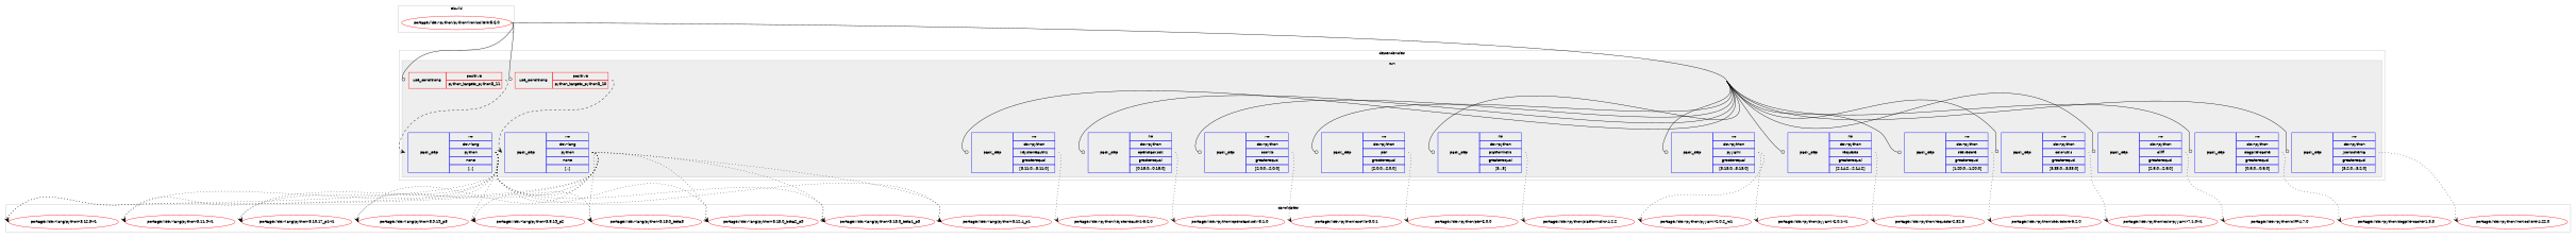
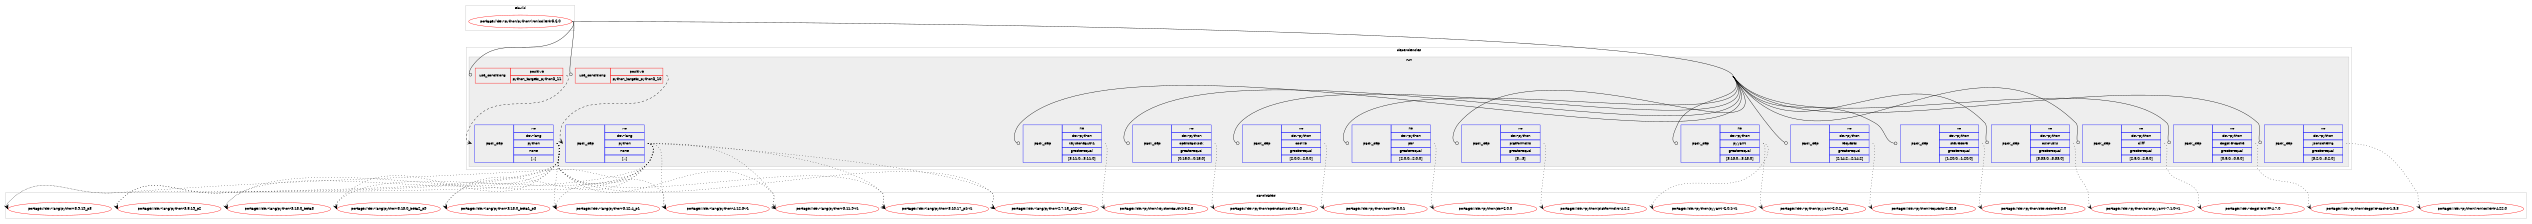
  digraph {
    compound=true
    concentrate=true
    fontname=Helvetica
    fontsize=10
    newrank=true
    rankdir=TB
    ranksep=1.5
    node [color=red fontname=Helvetica fontsize=10]
    edge [arrowhead=vee headport=w style=dotted tailport=e weight=100]
    n1 [label="portage://dev-python/python-ironicclient-5.6.0" width=4]
    n2 [color=blue label=<<TABLE BORDER="0" CELLBORDER="1" CELLSPACING="0" CELLPADDING="4" WIDTH="220"><TR><TD ROWSPAN="6" CELLPADDING="30">pack_dep</TD></TR><TR><TD WIDTH="110">no</TD></TR><TR><TD>dev-lang</TD></TR><TR><TD>python</TD></TR><TR><TD>none</TD></TR><TR><TD>[,,]</TD></TR></TABLE>> shape=none]
    n3 [label=<<TABLE BORDER="0" CELLBORDER="1" CELLSPACING="0" CELLPADDING="4"><TR><TD ROWSPAN="3" CELLPADDING="10">use_conditional</TD></TR><TR><TD>positive</TD></TR><TR><TD>python_targets_python3_10</TD></TR></TABLE>> shape=none]
    n4 [color=blue label=<<TABLE BORDER="0" CELLBORDER="1" CELLSPACING="0" CELLPADDING="4" WIDTH="220"><TR><TD ROWSPAN="6" CELLPADDING="30">pack_dep</TD></TR><TR><TD WIDTH="110">no</TD></TR><TR><TD>dev-lang</TD></TR><TR><TD>python</TD></TR><TR><TD>none</TD></TR><TR><TD>[,,]</TD></TR></TABLE>> shape=none]
    n5 [label=<<TABLE BORDER="0" CELLBORDER="1" CELLSPACING="0" CELLPADDING="4"><TR><TD ROWSPAN="3" CELLPADDING="10">use_conditional</TD></TR><TR><TD>positive</TD></TR><TR><TD>python_targets_python3_11</TD></TR></TABLE>> shape=none]
    n6 [color=blue label=<<TABLE BORDER="0" CELLBORDER="1" CELLSPACING="0" CELLPADDING="4" WIDTH="220"><TR><TD ROWSPAN="6" CELLPADDING="30">pack_dep</TD></TR><TR><TD WIDTH="110">no</TD></TR><TR><TD>dev-python</TD></TR><TR><TD>oslo-utils</TD></TR><TR><TD>greaterequal</TD></TR><TR><TD>[3.33.0,,,3.33.0]</TD></TR></TABLE>> shape=none]
    n7 [color=blue label=<<TABLE BORDER="0" CELLBORDER="1" CELLSPACING="0" CELLPADDING="4" WIDTH="220"><TR><TD ROWSPAN="6" CELLPADDING="30">pack_dep</TD></TR><TR><TD WIDTH="110">no</TD></TR><TR><TD>dev-python</TD></TR><TR><TD>cliff</TD></TR><TR><TD>greaterequal</TD></TR><TR><TD>[2.8.0,,,2.8.0]</TD></TR></TABLE>> shape=none]
    n8 [color=blue label=<<TABLE BORDER="0" CELLBORDER="1" CELLSPACING="0" CELLPADDING="4" WIDTH="220"><TR><TD ROWSPAN="6" CELLPADDING="30">pack_dep</TD></TR><TR><TD WIDTH="110">no</TD></TR><TR><TD>dev-python</TD></TR><TR><TD>dogpile-cache</TD></TR><TR><TD>greaterequal</TD></TR><TR><TD>[0.8.0,,,0.8.0]</TD></TR></TABLE>> shape=none]
    n9 [color=blue label=<<TABLE BORDER="0" CELLBORDER="1" CELLSPACING="0" CELLPADDING="4" WIDTH="220"><TR><TD ROWSPAN="6" CELLPADDING="30">pack_dep</TD></TR><TR><TD WIDTH="110">no</TD></TR><TR><TD>dev-python</TD></TR><TR><TD>jsonschema</TD></TR><TR><TD>greaterequal</TD></TR><TR><TD>[3.2.0,,,3.2.0]</TD></TR></TABLE>> shape=none]
    n10 [color=blue label=<<TABLE BORDER="0" CELLBORDER="1" CELLSPACING="0" CELLPADDING="4" WIDTH="220"><TR><TD ROWSPAN="6" CELLPADDING="30">pack_dep</TD></TR><TR><TD WIDTH="110">no</TD></TR><TR><TD>dev-python</TD></TR><TR><TD>keystoneauth1</TD></TR><TR><TD>greaterequal</TD></TR><TR><TD>[3.11.0,,,3.11.0]</TD></TR></TABLE>> shape=none]
    n11 [color=blue label=<<TABLE BORDER="0" CELLBORDER="1" CELLSPACING="0" CELLPADDING="4" WIDTH="220"><TR><TD ROWSPAN="6" CELLPADDING="30">pack_dep</TD></TR><TR><TD WIDTH="110">no</TD></TR><TR><TD>dev-python</TD></TR><TR><TD>openstacksdk</TD></TR><TR><TD>greaterequal</TD></TR><TR><TD>[0.18.0,,,0.18.0]</TD></TR></TABLE>> shape=none]
    n12 [color=blue label=<<TABLE BORDER="0" CELLBORDER="1" CELLSPACING="0" CELLPADDING="4" WIDTH="220"><TR><TD ROWSPAN="6" CELLPADDING="30">pack_dep</TD></TR><TR><TD WIDTH="110">no</TD></TR><TR><TD>dev-python</TD></TR><TR><TD>osc-lib</TD></TR><TR><TD>greaterequal</TD></TR><TR><TD>[2.0.0,,,2.0.0]</TD></TR></TABLE>> shape=none]
    n13 [color=blue label=<<TABLE BORDER="0" CELLBORDER="1" CELLSPACING="0" CELLPADDING="4" WIDTH="220"><TR><TD ROWSPAN="6" CELLPADDING="30">pack_dep</TD></TR><TR><TD WIDTH="110">no</TD></TR><TR><TD>dev-python</TD></TR><TR><TD>pbr</TD></TR><TR><TD>greaterequal</TD></TR><TR><TD>[2.0.0,,,2.0.0]</TD></TR></TABLE>> shape=none]
    n14 [color=blue label=<<TABLE BORDER="0" CELLBORDER="1" CELLSPACING="0" CELLPADDING="4" WIDTH="220"><TR><TD ROWSPAN="6" CELLPADDING="30">pack_dep</TD></TR><TR><TD WIDTH="110">no</TD></TR><TR><TD>dev-python</TD></TR><TR><TD>platformdirs</TD></TR><TR><TD>greaterequal</TD></TR><TR><TD>[3,,,3]</TD></TR></TABLE>> shape=none]
    n15 [color=blue label=<<TABLE BORDER="0" CELLBORDER="1" CELLSPACING="0" CELLPADDING="4" WIDTH="220"><TR><TD ROWSPAN="6" CELLPADDING="30">pack_dep</TD></TR><TR><TD WIDTH="110">no</TD></TR><TR><TD>dev-python</TD></TR><TR><TD>pyyaml</TD></TR><TR><TD>greaterequal</TD></TR><TR><TD>[3.13.0,,,3.13.0]</TD></TR></TABLE>> shape=none]
    n16 [color=blue label=<<TABLE BORDER="0" CELLBORDER="1" CELLSPACING="0" CELLPADDING="4" WIDTH="220"><TR><TD ROWSPAN="6" CELLPADDING="30">pack_dep</TD></TR><TR><TD WIDTH="110">no</TD></TR><TR><TD>dev-python</TD></TR><TR><TD>requests</TD></TR><TR><TD>greaterequal</TD></TR><TR><TD>[2.14.2,,,2.14.2]</TD></TR></TABLE>> shape=none]
    n17 [color=blue label=<<TABLE BORDER="0" CELLBORDER="1" CELLSPACING="0" CELLPADDING="4" WIDTH="220"><TR><TD ROWSPAN="6" CELLPADDING="30">pack_dep</TD></TR><TR><TD WIDTH="110">no</TD></TR><TR><TD>dev-python</TD></TR><TR><TD>stevedore</TD></TR><TR><TD>greaterequal</TD></TR><TR><TD>[1.20.0,,,1.20.0]</TD></TR></TABLE>> shape=none]
+   n18 [label="portage://dev-lang/python-2.7.18_p16-r2" width=4]
    n19 [label="portage://dev-lang/python-3.10.17_p1-r1" width=4]
    n20 [label="portage://dev-lang/python-3.11.9-r1" width=4]
-   n21 [label="portage://dev-lang/python-3.12.3-r1" width=4]
+   n21 [label="portage://dev-lang/python-4.12.3-r1" width=4]
    n22 [label="portage://dev-lang/python-3.12.4_p1" width=4]
    n23 [label="portage://dev-lang/python-3.13.0_beta1_p3" width=4]
    n24 [label="portage://dev-lang/python-3.13.0_beta2_p9" width=4]
    n25 [label="portage://dev-lang/python-3.13.0_beta3" width=4]
    n26 [label="portage://dev-lang/python-3.8.19_p2" width=4]
    n27 [label="portage://dev-lang/python-3.9.19_p3" width=4]
-   n28 [label="portage://dev-python/cliff-4.7.0" width=4]
+   n28 [label="portage://dev-dogpile/cliff-4.7.0" width=4]
    n29 [label="portage://dev-python/dogpile-cache-1.3.3" width=4]
    n30 [label="portage://dev-python/ironicclient-4.22.0" width=4]
    n31 [label="portage://dev-python/keystoneauth1-5.6.0" width=4]
    n32 [label="portage://dev-python/openstacksdk-3.1.0" width=4]
    n33 [label="portage://dev-python/osc-lib-3.0.1" width=4]
    n34 [label="portage://dev-python/oslo-pyyaml-7.1.0-r1" width=4]
    n35 [label="portage://dev-python/pbr-6.0.0" width=4]
    n36 [label="portage://dev-python/platformdirs-4.2.2" width=4]
    n37 [label="portage://dev-python/pyyaml-6.0.1-r1" width=4]
    n38 [label="portage://dev-python/pyyaml-6.0.2_rc1" width=4]
    n39 [label="portage://dev-python/requests-2.32.3" width=4]
    n40 [label="portage://dev-python/stevedore-5.2.0" width=4]
    subgraph cluster_1 {
      color=gray
      label=<<i>ebuild</i>>
      rank=same
      n1
    }
    subgraph cluster_2 {
      color=gray
      label=<<i>dependencies</i>>
      subgraph cluster_3 {
        color=gray
        fillcolor="#eeeeee"
        label=<<i>compile</i>>
        style=filled
      }
      subgraph cluster_4 {
        color=gray
        fillcolor="#eeeeee"
        label=<<i>compile and run</i>>
        style=filled
      }
      subgraph cluster_5 {
        color=gray
        fillcolor="#eeeeee"
        label=<<i>run</i>>
        style=filled
        subgraph sub_6 {
          color=gray
          fillcolor="#eeeeee"
          label=<<i>run</i>>
          style=filled
          n3
          subgraph sub_7 {
            color=gray
            fillcolor="#eeeeee"
            label=<<i>run</i>>
            style=filled
            n2
          }
        }
        subgraph sub_8 {
          color=gray
          fillcolor="#eeeeee"
          label=<<i>run</i>>
          style=filled
          n5
          subgraph sub_9 {
            color=gray
            fillcolor="#eeeeee"
            label=<<i>run</i>>
            style=filled
            n4
          }
        }
        subgraph sub_10 {
          color=gray
          fillcolor="#eeeeee"
          label=<<i>run</i>>
          style=filled
          n6
        }
        subgraph sub_11 {
          color=gray
          fillcolor="#eeeeee"
          label=<<i>run</i>>
          style=filled
          n7
        }
        subgraph sub_12 {
          color=gray
          fillcolor="#eeeeee"
          label=<<i>run</i>>
          style=filled
          n8
        }
        subgraph sub_13 {
          color=gray
          fillcolor="#eeeeee"
          label=<<i>run</i>>
          style=filled
          n9
        }
        subgraph sub_14 {
          color=gray
          fillcolor="#eeeeee"
          label=<<i>run</i>>
          style=filled
          n10
        }
        subgraph sub_15 {
          color=gray
          fillcolor="#eeeeee"
          label=<<i>run</i>>
          style=filled
          n11
        }
        subgraph sub_16 {
          color=gray
          fillcolor="#eeeeee"
          label=<<i>run</i>>
          style=filled
          n12
        }
        subgraph sub_17 {
          color=gray
          fillcolor="#eeeeee"
          label=<<i>run</i>>
          style=filled
          n13
        }
        subgraph sub_18 {
          color=gray
          fillcolor="#eeeeee"
          label=<<i>run</i>>
          style=filled
          n14
        }
        subgraph sub_19 {
          color=gray
          fillcolor="#eeeeee"
          label=<<i>run</i>>
          style=filled
          n15
        }
        subgraph sub_20 {
          color=gray
          fillcolor="#eeeeee"
          label=<<i>run</i>>
          style=filled
          n16
        }
        subgraph sub_21 {
          color=gray
          fillcolor="#eeeeee"
          label=<<i>run</i>>
          style=filled
          n17
        }
      }
    }
    subgraph cluster_22 {
      color=gray
      label=<<i>candidates</i>>
      rank=same
      subgraph sub_23 {
        color=black
        label=<<i>candidates</i>>
        nodesep=1
        rank=same
+       n18
        n19
        n20
        n21
        n22
        n23
        n24
        n25
        n26
        n27
      }
      subgraph sub_24 {
        color=black
        label=<<i>candidates</i>>
        nodesep=1
        rank=same
+       n18
        n19
        n20
        n21
        n22
        n23
        n24
        n25
        n26
        n27
      }
      subgraph sub_25 {
        color=black
        label=<<i>candidates</i>>
        nodesep=1
        rank=same
        n28
      }
      subgraph sub_26 {
        color=black
        label=<<i>candidates</i>>
        nodesep=1
        rank=same
        n29
      }
      subgraph sub_27 {
        color=black
        label=<<i>candidates</i>>
        nodesep=1
        rank=same
        n30
      }
      subgraph sub_28 {
        color=black
        label=<<i>candidates</i>>
        nodesep=1
        rank=same
        n31
      }
      subgraph sub_29 {
        color=black
        label=<<i>candidates</i>>
        nodesep=1
        rank=same
        n32
      }
      subgraph sub_30 {
        color=black
        label=<<i>candidates</i>>
        nodesep=1
        rank=same
        n33
      }
      subgraph sub_31 {
        color=black
        label=<<i>candidates</i>>
        nodesep=1
        rank=same
        n34
      }
      subgraph sub_32 {
        color=black
        label=<<i>candidates</i>>
        nodesep=1
        rank=same
        n35
      }
      subgraph sub_33 {
        color=black
        label=<<i>candidates</i>>
        nodesep=1
        rank=same
        n36
      }
      subgraph sub_34 {
        color=black
        label=<<i>candidates</i>>
        nodesep=1
        rank=same
        n37
        n38
      }
      subgraph sub_35 {
        color=black
        label=<<i>candidates</i>>
        nodesep=1
        rank=same
        n39
      }
      subgraph sub_36 {
        color=black
        label=<<i>candidates</i>>
        nodesep=1
        rank=same
        n40
      }
    }
    n1 -> n3 [arrowhead=odot style=solid weight=20]
    n1 -> n5 [arrowhead=odot style=solid weight=20]
    n1 -> n6 [arrowhead=odot style=solid weight=20]
    n1 -> n7 [arrowhead=odot style=solid weight=20]
    n1 -> n8 [arrowhead=odot style=solid weight=20]
    n1 -> n9 [arrowhead=odot style=solid weight=20]
    n1 -> n10 [arrowhead=odot style=solid weight=20]
    n1 -> n11 [arrowhead=odot style=solid weight=20]
    n1 -> n12 [arrowhead=odot style=solid weight=20]
    n1 -> n13 [arrowhead=odot style=solid weight=20]
    n1 -> n14 [arrowhead=odot style=solid weight=20]
    n1 -> n15 [arrowhead=odot style=solid weight=20]
    n1 -> n16 [arrowhead=odot style=solid weight=20]
    n1 -> n17 [arrowhead=odot style=solid weight=20]
+   n2 -> n18
    n2 -> n19
    n2 -> n20
    n2 -> n21
    n2 -> n22
    n2 -> n23
    n2 -> n24
    n2 -> n25
    n2 -> n26
    n2 -> n27
    n3 -> n2 [style=dashed weight=20]
+   n4 -> n18
    n4 -> n19
    n4 -> n20
    n4 -> n21
    n4 -> n22
    n4 -> n23
    n4 -> n24
    n4 -> n25
    n4 -> n26
    n4 -> n27
    n5 -> n4 [style=dashed weight=20]
    n6 -> n34
    n7 -> n28
    n8 -> n29
    n9 -> n30
    n10 -> n31
    n11 -> n32
    n12 -> n33
    n13 -> n35
    n14 -> n36
    n15 -> n37
    n15 -> n38
    n16 -> n39
    n17 -> n40
  }
